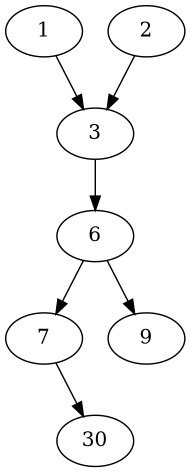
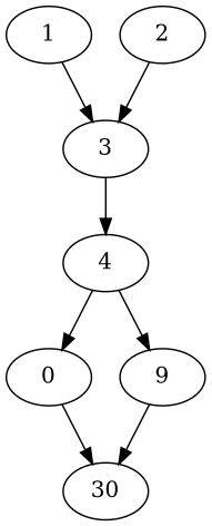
  digraph {
    node [alpha=0.11]
    1 [alpha=0.16 expect_size=5727232]
    3 [expect_size=44324864]
-   6 [alpha=0.12 expect_size=16512000]
-   7 [expect_size=22898688]
+   6 [alpha=0.12 expect_size=16512000 label=4]
+   7 [expect_size=22898688 label=0]
    9 [alpha=0.19 expect_size=11746304]
    2 [alpha=0.05 expect_size=24249344]
    n7 [alpha=0.14 expect_size=17990656 label=30]
    1 -> 3
    3 -> 6
    6 -> 7
    6 -> 9
    7 -> n7
+   9 -> n7
    2 -> 3
  }
